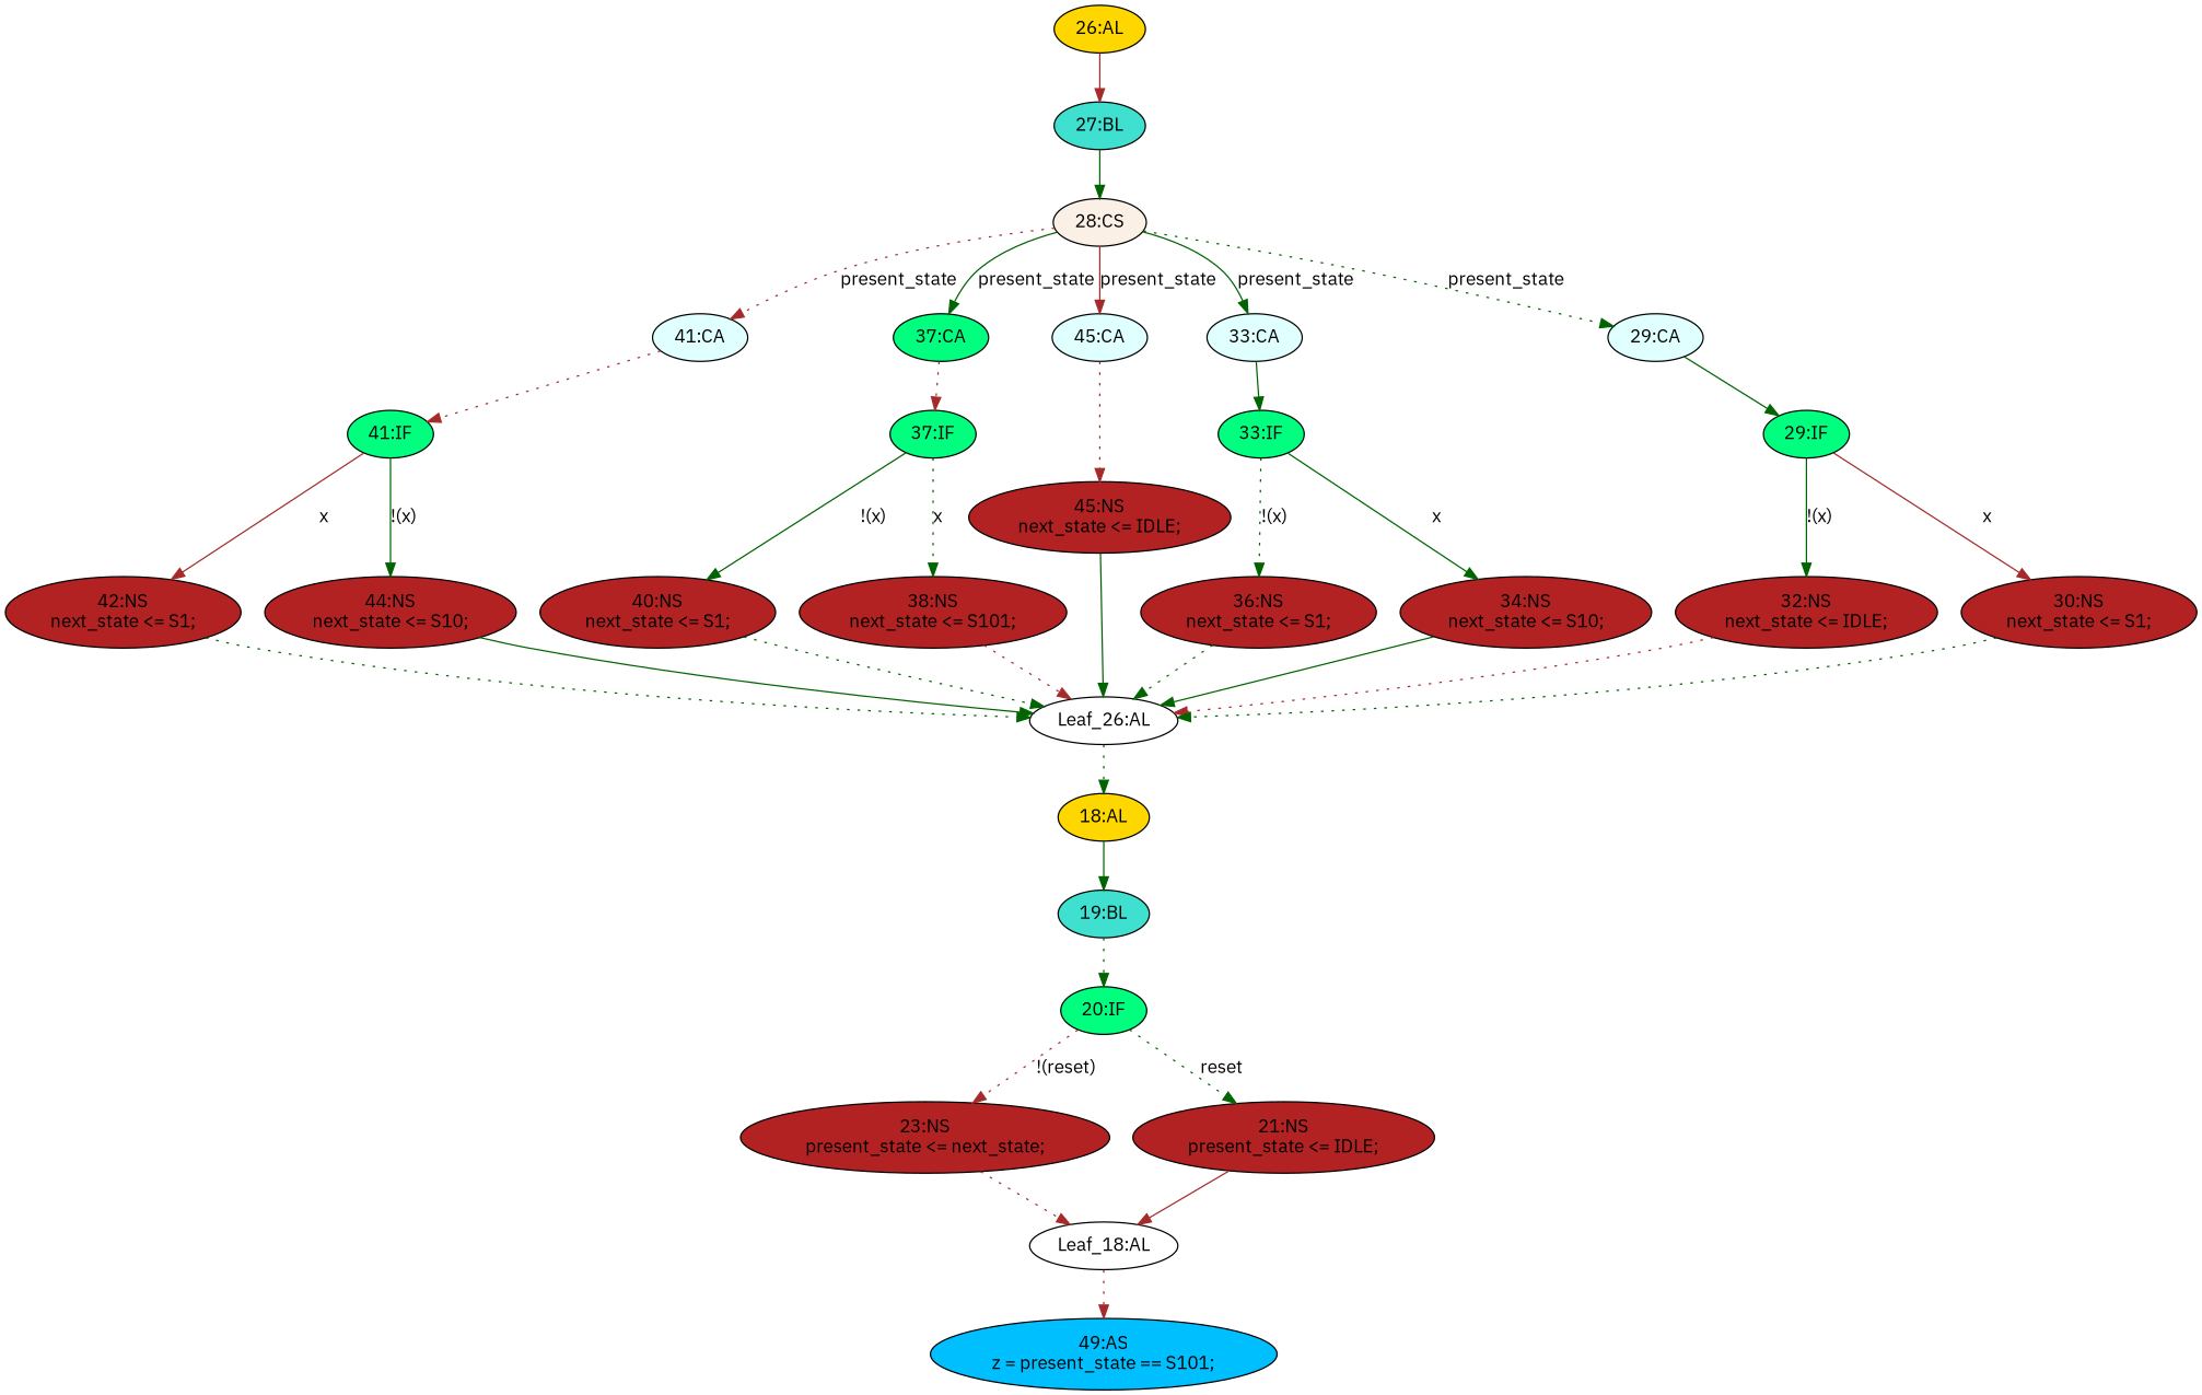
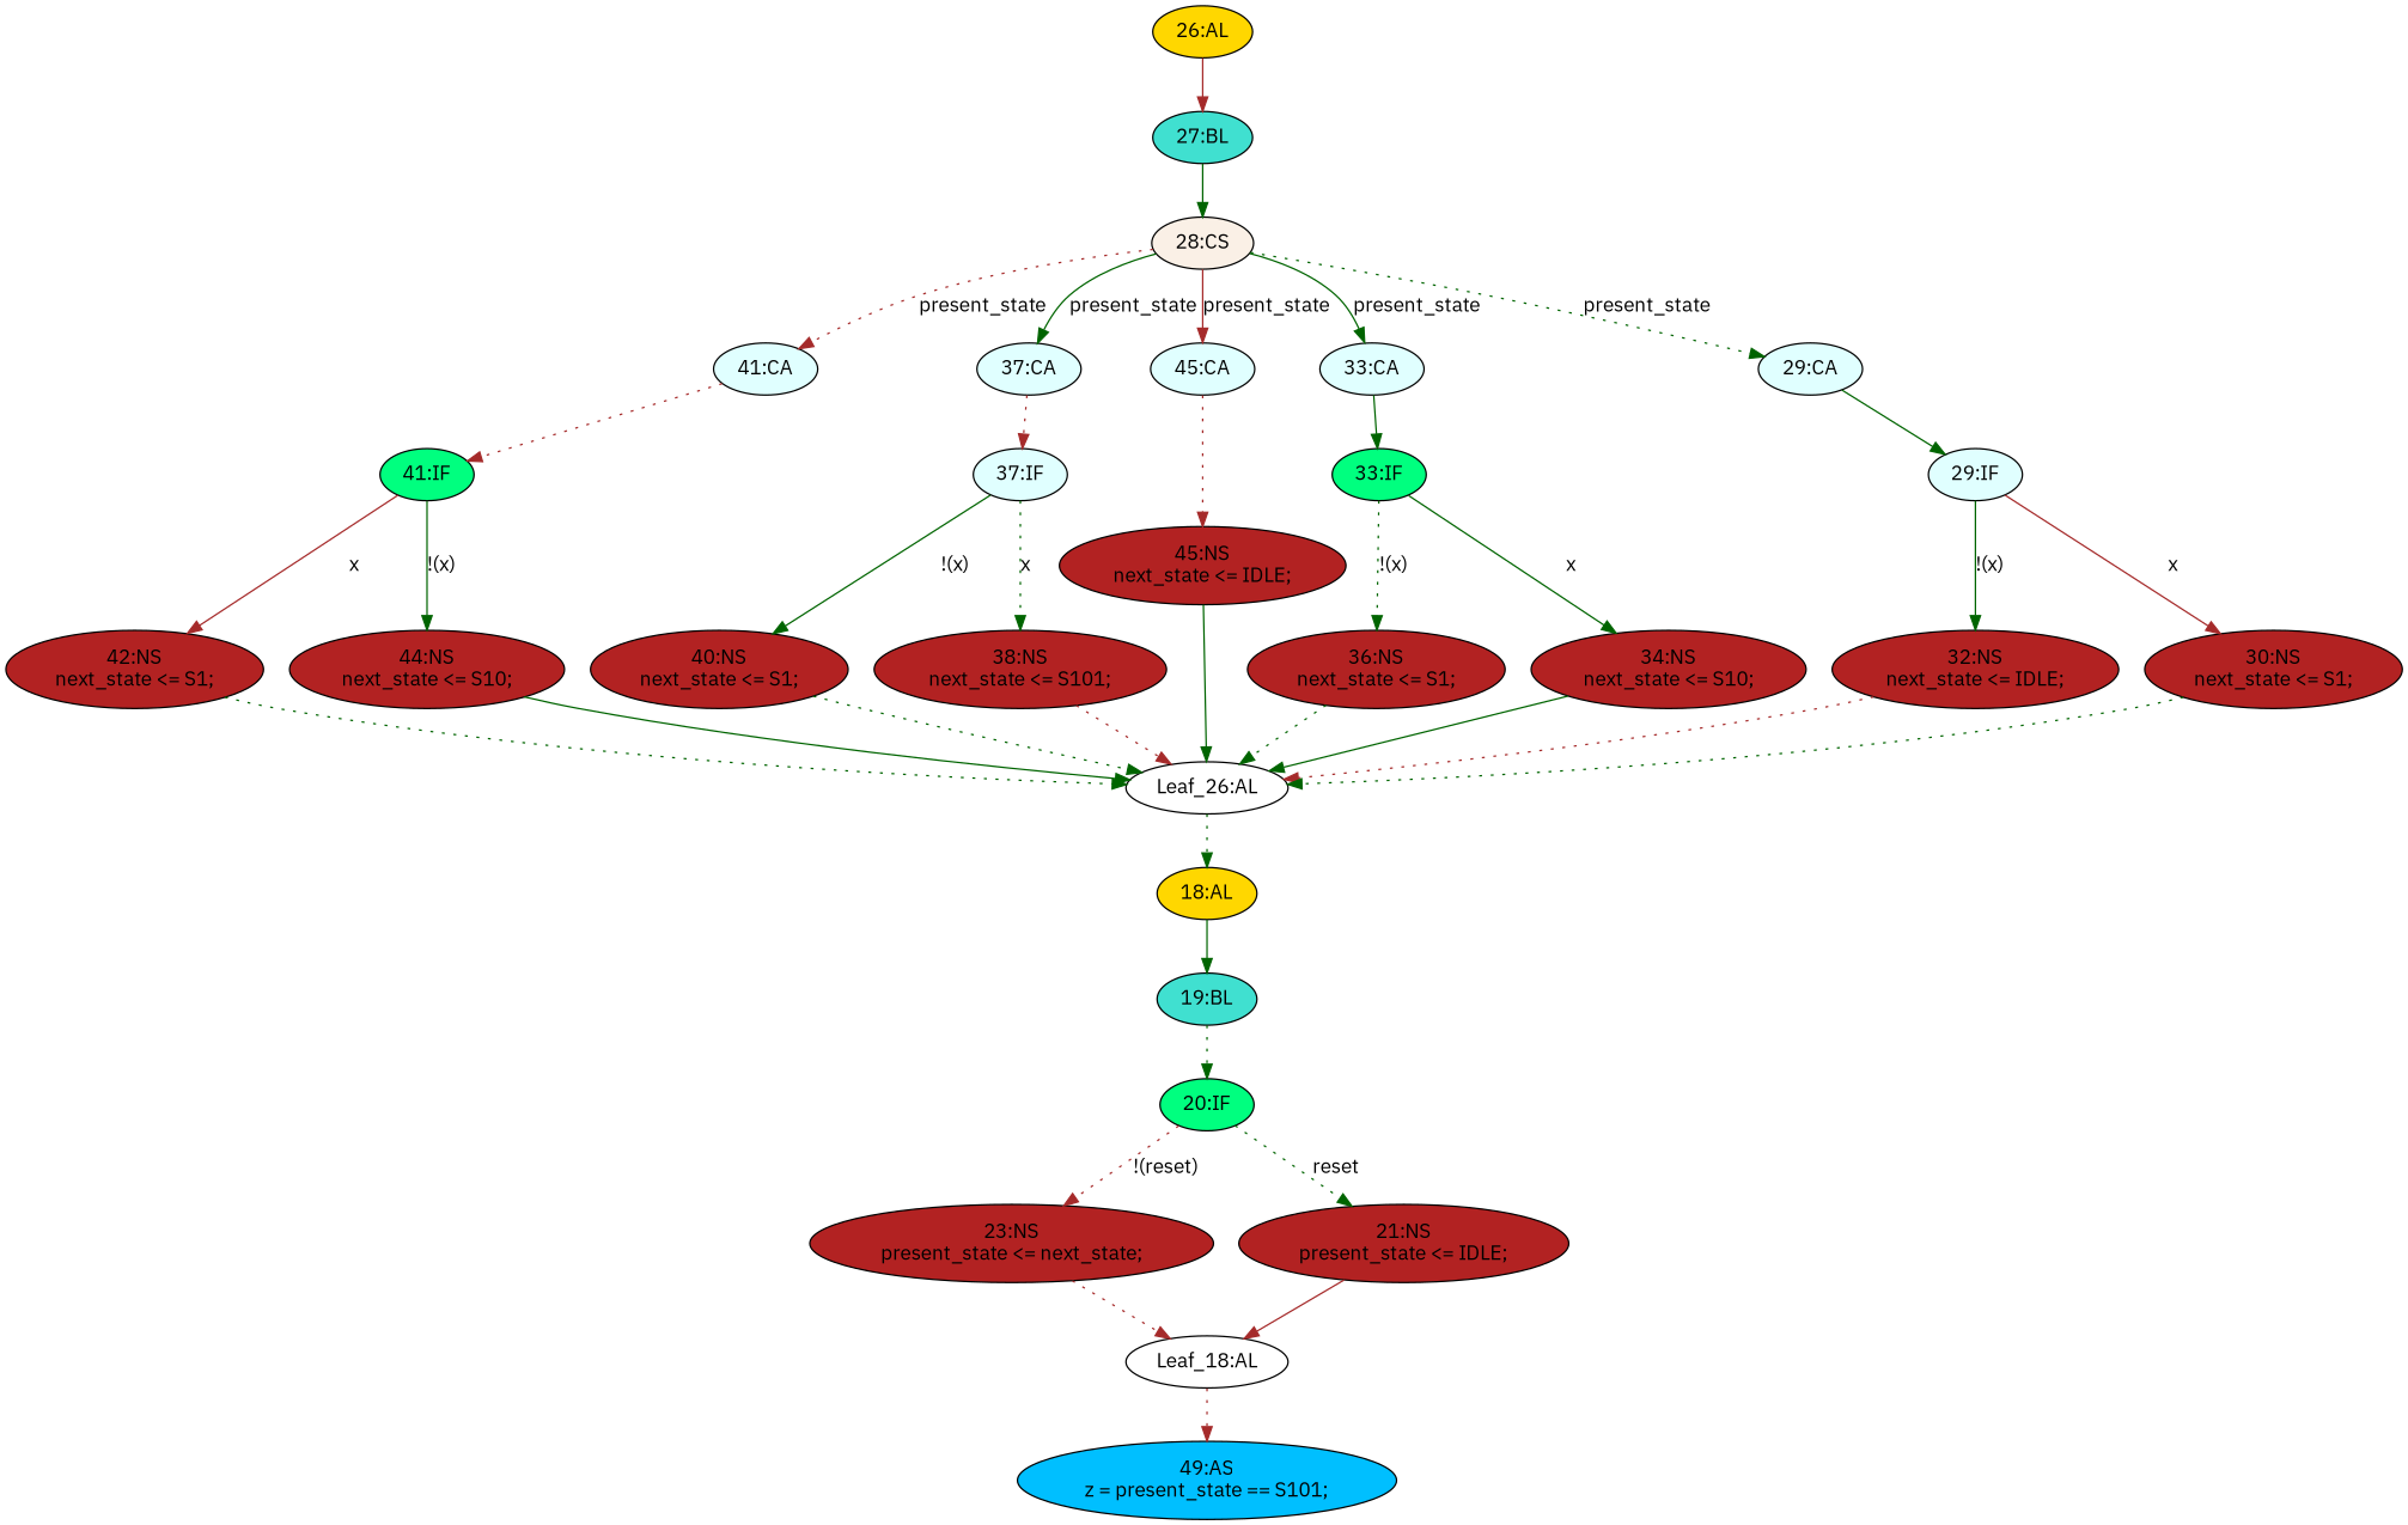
  strict digraph {
    fontname="IBM Plex Sans"
    node [fillcolor=firebrick fontname="IBM Plex Sans" statements="[]" style=filled typ=NonblockingSubstitution]
    edge [color=darkgreen cond="[]" fontname="IBM Plex Sans" lineno=None style=dotted]
    n1 [ast="<pyverilog.vparser.ast.NonblockingSubstitution object at 0x7f03fdc71650>" label="23:NS\npresent_state <= next_state;" statements="[<pyverilog.vparser.ast.NonblockingSubstitution object at 0x7f03fdc71650>]"]
    n2 [def_var="['present_state']" label="Leaf_18:AL" fillcolor="" statements="" style="" typ=""]
    n3 [ast="<pyverilog.vparser.ast.Assign object at 0x7f03fd8d8ed0>" def_var="['z']" fillcolor=deepskyblue label="49:AS\nz = present_state == S101;" typ=Assign use_var="['present_state']"]
    n4 [ast="<pyverilog.vparser.ast.Always object at 0x7f03fdc66650>" clk_sens=False fillcolor=gold label="26:AL" sens="['present_state', 'x']" typ=Always use_var="['x', 'present_state']"]
    n5 [ast="<pyverilog.vparser.ast.Block object at 0x7f03fdc66e90>" fillcolor=turquoise label="27:BL" typ=Block]
-   n6 [ast="<pyverilog.vparser.ast.IfStatement object at 0x7f03fdc66290>" fillcolor=springgreen label="29:IF" typ=IfStatement]
+   n6 [ast="<pyverilog.vparser.ast.IfStatement object at 0x7f03fdc66290>" fillcolor=lightcyan label="29:IF" typ=IfStatement]
    n7 [ast="<pyverilog.vparser.ast.NonblockingSubstitution object at 0x7f03fdce0950>" label="32:NS\nnext_state <= IDLE;" statements="[<pyverilog.vparser.ast.NonblockingSubstitution object at 0x7f03fdce0950>]"]
    n8 [ast="<pyverilog.vparser.ast.NonblockingSubstitution object at 0x7f03fdc66550>" label="30:NS\nnext_state <= S1;" statements="[<pyverilog.vparser.ast.NonblockingSubstitution object at 0x7f03fdc66550>]"]
    n9 [def_var="['next_state']" label="Leaf_26:AL" fillcolor="" statements="" style="" typ=""]
    n10 [ast="<pyverilog.vparser.ast.Always object at 0x7f03fdc63e10>" clk_sens=True fillcolor=gold label="18:AL" sens="['clk']" typ=Always use_var="['reset', 'next_state']"]
    n11 [ast="<pyverilog.vparser.ast.NonblockingSubstitution object at 0x7f03fd8d8990>" label="40:NS\nnext_state <= S1;" statements="[<pyverilog.vparser.ast.NonblockingSubstitution object at 0x7f03fd8d8990>]"]
    n12 [ast="<pyverilog.vparser.ast.Block object at 0x7f03fdc63210>" fillcolor=turquoise label="19:BL" typ=Block]
    n13 [ast="<pyverilog.vparser.ast.NonblockingSubstitution object at 0x7f03fd8d8a10>" label="36:NS\nnext_state <= S1;" statements="[<pyverilog.vparser.ast.NonblockingSubstitution object at 0x7f03fd8d8a10>]"]
    n14 [ast="<pyverilog.vparser.ast.Case object at 0x7f03fd8d8810>" fillcolor=lightcyan label="41:CA" typ=Case]
    n15 [ast="<pyverilog.vparser.ast.IfStatement object at 0x7f03fd8d8f10>" fillcolor=springgreen label="41:IF" typ=IfStatement]
    n16 [ast="<pyverilog.vparser.ast.NonblockingSubstitution object at 0x7f03fd8d8910>" label="42:NS\nnext_state <= S1;" statements="[<pyverilog.vparser.ast.NonblockingSubstitution object at 0x7f03fd8d8910>]"]
    n17 [ast="<pyverilog.vparser.ast.NonblockingSubstitution object at 0x7f03fd8d8590>" label="44:NS\nnext_state <= S10;" statements="[<pyverilog.vparser.ast.NonblockingSubstitution object at 0x7f03fd8d8590>]"]
    n18 [ast="<pyverilog.vparser.ast.NonblockingSubstitution object at 0x7f03fd8d8dd0>" label="38:NS\nnext_state <= S101;" statements="[<pyverilog.vparser.ast.NonblockingSubstitution object at 0x7f03fd8d8dd0>]"]
    n19 [ast="<pyverilog.vparser.ast.CaseStatement object at 0x7f03fd8d8450>" fillcolor=linen label="28:CS" typ=CaseStatement]
-   n20 [ast="<pyverilog.vparser.ast.Case object at 0x7f03fdc86510>" fillcolor=springgreen label="37:CA" typ=Case]
+   n20 [ast="<pyverilog.vparser.ast.Case object at 0x7f03fdc86510>" fillcolor=lightcyan label="37:CA" typ=Case]
    n21 [ast="<pyverilog.vparser.ast.Case object at 0x7f03fd8d8390>" fillcolor=lightcyan label="45:CA" typ=Case]
    n22 [ast="<pyverilog.vparser.ast.Case object at 0x7f0401b85d10>" fillcolor=lightcyan label="33:CA" typ=Case]
    n23 [ast="<pyverilog.vparser.ast.Case object at 0x7f03fdc66750>" fillcolor=lightcyan label="29:CA" typ=Case]
-   n24 [ast="<pyverilog.vparser.ast.IfStatement object at 0x7f03fd8d8c10>" fillcolor=springgreen label="37:IF" typ=IfStatement]
+   n24 [ast="<pyverilog.vparser.ast.IfStatement object at 0x7f03fd8d8c10>" fillcolor=lightcyan label="37:IF" typ=IfStatement]
    n25 [ast="<pyverilog.vparser.ast.NonblockingSubstitution object at 0x7f03fd8d8f50>" label="45:NS\nnext_state <= IDLE;" statements="[<pyverilog.vparser.ast.NonblockingSubstitution object at 0x7f03fd8d8f50>]"]
    n26 [ast="<pyverilog.vparser.ast.IfStatement object at 0x7f03fdce0890>" fillcolor=springgreen label="33:IF" typ=IfStatement]
    n27 [ast="<pyverilog.vparser.ast.NonblockingSubstitution object at 0x7f03fdce0e50>" label="34:NS\nnext_state <= S10;" statements="[<pyverilog.vparser.ast.NonblockingSubstitution object at 0x7f03fdce0e50>]"]
    n28 [ast="<pyverilog.vparser.ast.IfStatement object at 0x7f03fdc71150>" fillcolor=springgreen label="20:IF" typ=IfStatement]
    n29 [ast="<pyverilog.vparser.ast.NonblockingSubstitution object at 0x7f03fd9cecd0>" label="21:NS\npresent_state <= IDLE;" statements="[<pyverilog.vparser.ast.NonblockingSubstitution object at 0x7f03fd9cecd0>]"]
    n1 -> n2 [color=brown]
    n2 -> n3 [color=brown cond="" lineno=""]
    n4 -> n5 [color=brown style=solid]
    n5 -> n19 [style=solid]
    n6 -> n7 [cond="['x']" label="!(x)" lineno=29 style=solid]
    n6 -> n8 [color=brown cond="['x']" label=x lineno=29 style=solid]
    n7 -> n9 [color=brown]
    n8 -> n9
    n9 -> n10 [cond="" lineno=""]
    n10 -> n12 [style=solid]
    n11 -> n9
    n12 -> n28
    n13 -> n9
    n14 -> n15 [color=brown]
    n15 -> n16 [color=brown cond="['x']" label=x lineno=41 style=solid]
    n15 -> n17 [cond="['x']" label="!(x)" lineno=41 style=solid]
    n16 -> n9
    n17 -> n9 [style=solid]
    n18 -> n9 [color=brown]
    n19 -> n14 [color=brown cond="['present_state']" label=present_state lineno=28]
    n19 -> n20 [cond="['present_state']" label=present_state lineno=28 style=solid]
    n19 -> n21 [color=brown cond="['present_state']" label=present_state lineno=28 style=solid]
    n19 -> n22 [cond="['present_state']" label=present_state lineno=28 style=solid]
    n19 -> n23 [cond="['present_state']" label=present_state lineno=28]
    n20 -> n24 [color=brown]
    n21 -> n25 [color=brown]
    n22 -> n26 [style=solid]
    n23 -> n6 [style=solid]
    n24 -> n11 [cond="['x']" label="!(x)" lineno=37 style=solid]
    n24 -> n18 [cond="['x']" label=x lineno=37]
    n25 -> n9 [style=solid]
    n26 -> n13 [cond="['x']" label="!(x)" lineno=33]
    n26 -> n27 [cond="['x']" label=x lineno=33 style=solid]
    n27 -> n9 [style=solid]
    n28 -> n1 [color=brown cond="['reset']" label="!(reset)" lineno=20]
    n28 -> n29 [cond="['reset']" label=reset lineno=20]
    n29 -> n2 [color=brown style=solid]
  }
